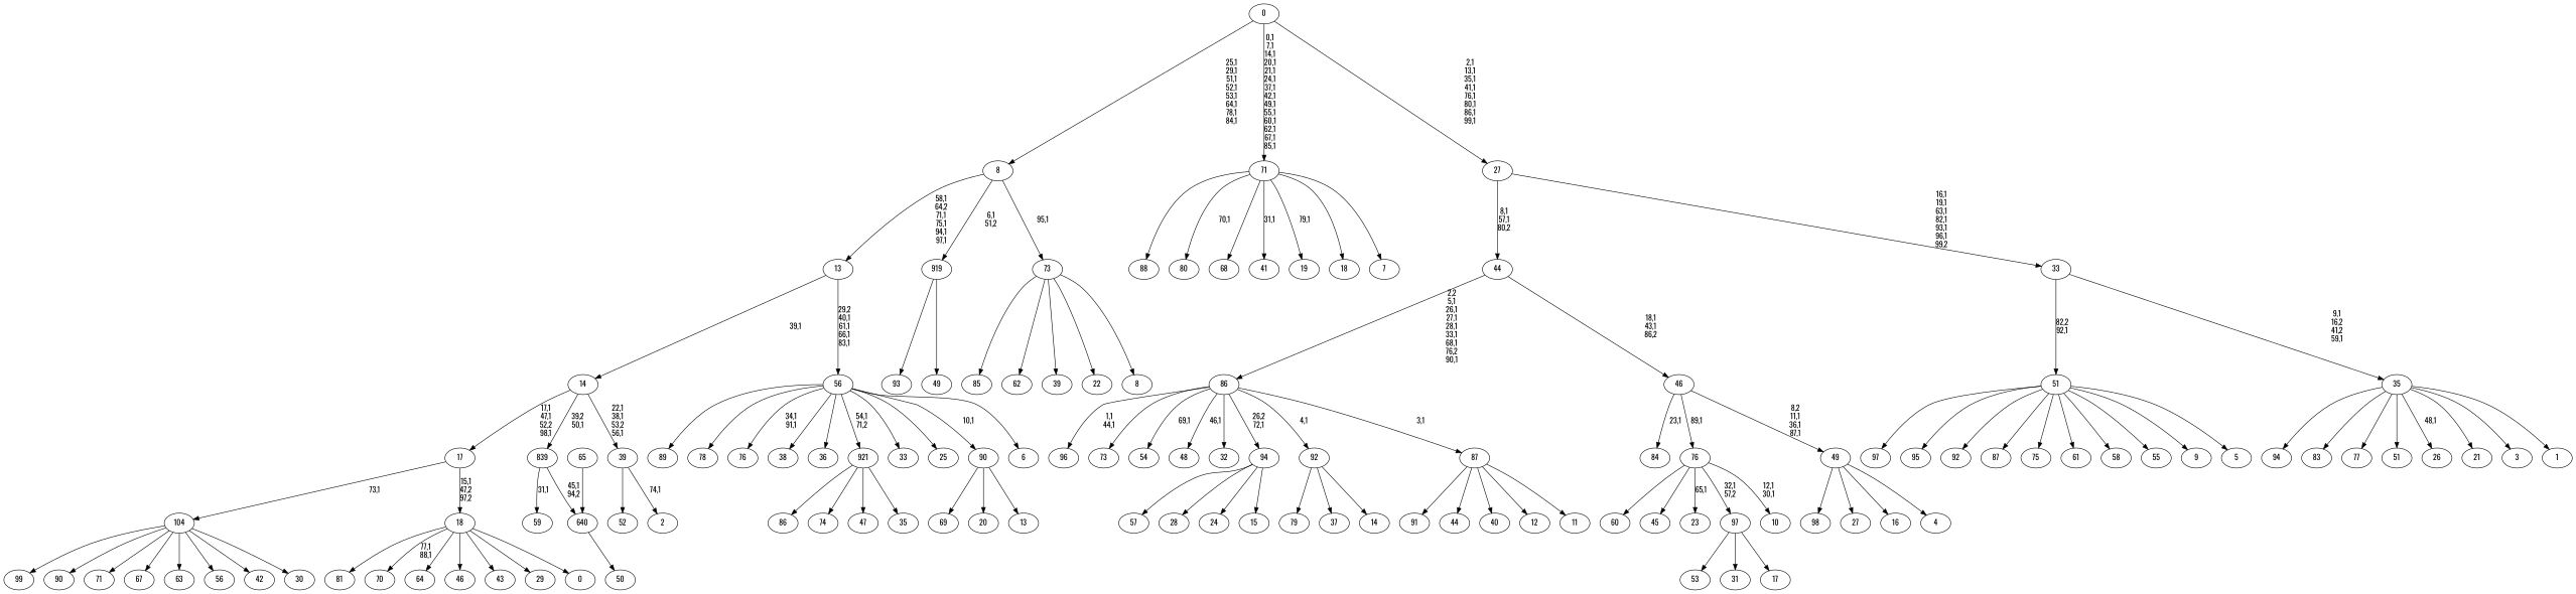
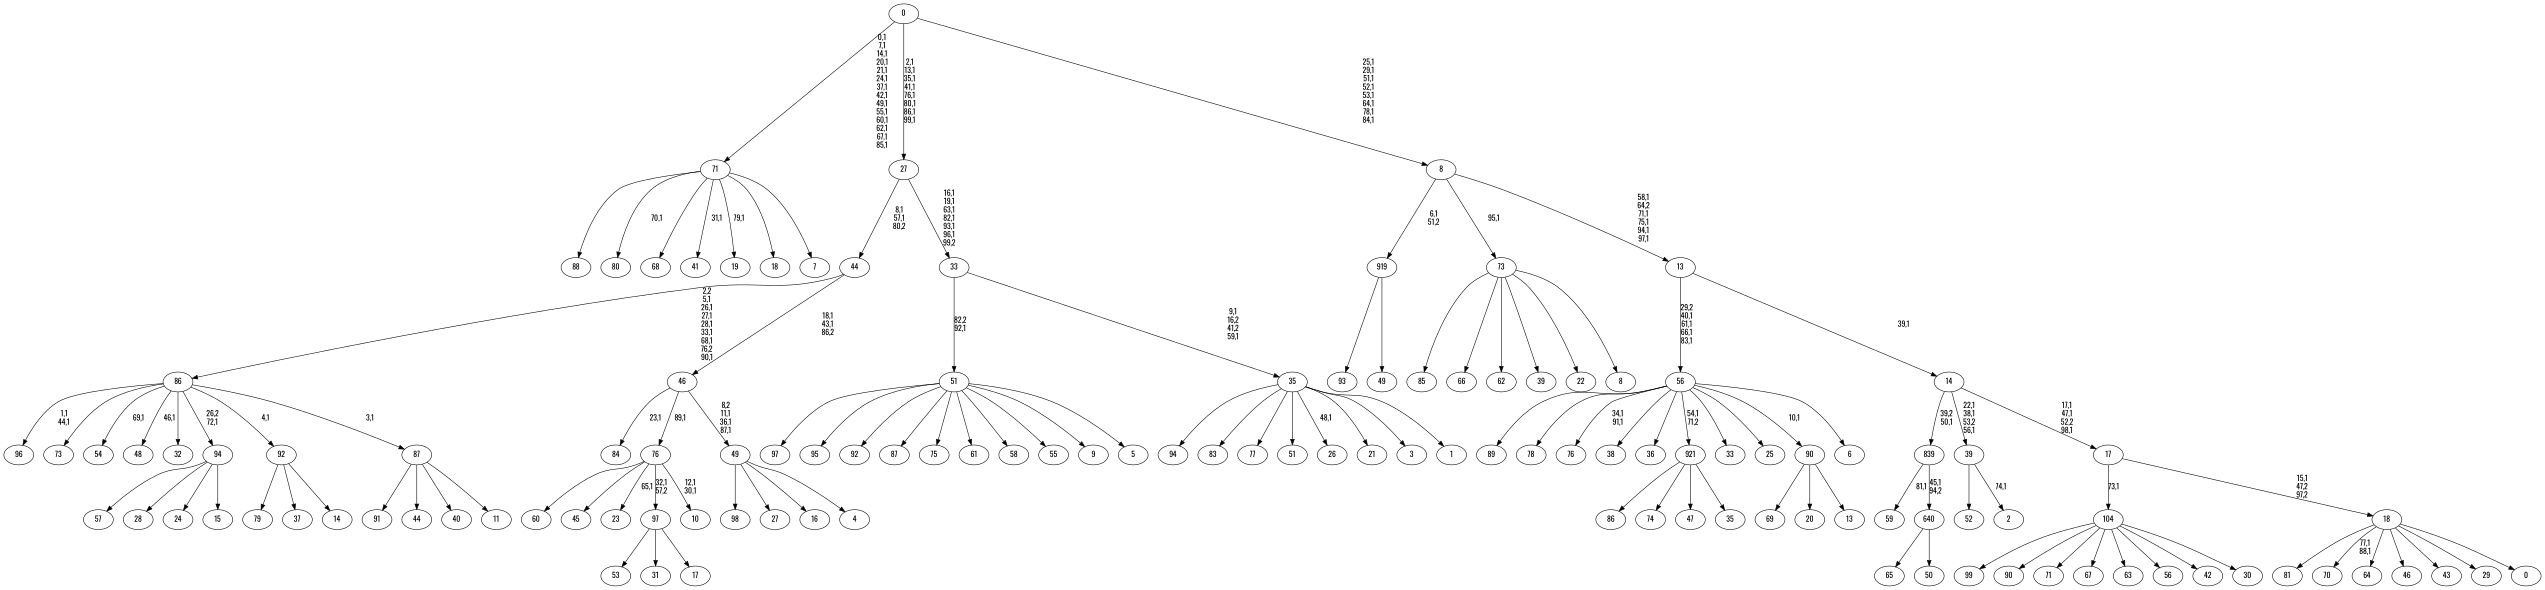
  digraph {
    fontname=Oswald
    node [fontname=Oswald]
    edge [fontname=Oswald]
    n1 [label=99]
    n2 [label=98]
    n3 [label=97]
    n4 [label=96]
    n5 [label=95]
    n6 [label=94]
    n7 [label=93]
    n8 [label=92]
    n9 [label=91]
    n10 [label=90]
    n11 [label=89]
    n12 [label=88]
    n13 [label=87]
    n14 [label=86]
    n15 [label=85]
    n16 [label=84]
    n17 [label=83]
    n18 [label=81]
    n19 [label=80]
    n20 [label=79]
    n21 [label=78]
    n22 [label=77]
    n23 [label=76]
    n24 [label=75]
    n25 [label=74]
    n26 [label=73]
    n27 [label=71]
    n28 [label=70]
    n29 [label=69]
    n30 [label=68]
    n31 [label=67]
+   n32 [label=66]
    n33 [label=65]
    n34 [label=64]
    n35 [label=63]
    n36 [label=62]
    n37 [label=61]
    n38 [label=60]
    n39 [label=59]
    n40 [label=58]
    n41 [label=57]
    n42 [label=56]
    n43 [label=55]
    n44 [label=54]
    n45 [label=53]
    n46 [label=52]
    n47 [label=51]
    n48 [label=50]
    n49 [label=640]
    n50 [label=839]
    n51 [label=49]
    n52 [label=48]
    n53 [label=47]
    n54 [label=46]
    n55 [label=45]
    n56 [label=44]
    n57 [label=43]
    n58 [label=42]
    n59 [label=41]
    n60 [label=40]
    n61 [label=39]
    n62 [label=38]
    n63 [label=37]
    n64 [label=36]
    n65 [label=35]
    n66 [label=921]
    n67 [label=919]
    n68 [label=33]
    n69 [label=32]
    n70 [label=31]
    n71 [label=30]
    n72 [label=104]
    n73 [label=29]
    n74 [label=28]
    n75 [label=27]
    n76 [label=26]
    n77 [label=25]
    n78 [label=24]
    n79 [label=23]
    n80 [label=22]
    n81 [label=21]
    n82 [label=20]
    n83 [label=19]
    n84 [label=18]
    n85 [label=17]
    97
    n87 [label=16]
    n88 [label=15]
    94
    n90 [label=14]
    92
    n92 [label=13]
    90
-   n94 [label=12]
    n95 [label=11]
    87
    86
    n98 [label=10]
    76
    n100 [label=9]
    n101 [label=8]
    73
    n103 [label=7]
    71
    n105 [label=6]
    56
    n107 [label=5]
    51
    n109 [label=4]
    49
    46
    44
    n113 [label=3]
    n114 [label=2]
    39
    n116 [label=1]
    35
    33
    27
    n120 [label=0]
    18
    17
    14
    13
    8
    0
-   n33 -> n49
+   n49 -> n33
    n49 -> n48
-   n50 -> n39 [label="31,1"]
+   n50 -> n39 [label="81,1"]
    n50 -> n49 [label="45,1\n94,2"]
    n66 -> n14
    n66 -> n25
    n66 -> n53
    n66 -> n65
    n67 -> n7
    n67 -> n51
    n72 -> n1
    n72 -> n10
    n72 -> n27
    n72 -> n31
    n72 -> n35
    n72 -> n42
    n72 -> n58
    n72 -> n71
    97 -> n45
    97 -> n70
    97 -> n85
    94 -> n41
    94 -> n74
    94 -> n78
    94 -> n88
    92 -> n20
    92 -> n63
    92 -> n90
    90 -> n29
    90 -> n82
    90 -> n92
    87 -> n9
    87 -> n56
    87 -> n60
-   87 -> n94
    87 -> n95
    86 -> n4 [label="1,1\n44,1"]
    86 -> n26
    86 -> n44 [label="69,1"]
    86 -> n52 [label="46,1"]
    86 -> n69
    86 -> 94 [label="26,2\n72,1"]
    86 -> 92 [label="4,1"]
    86 -> 87 [label="3,1"]
    76 -> n38
    76 -> n55
    76 -> n79 [label="65,1"]
    76 -> 97 [label="32,1\n57,2"]
    76 -> n98 [label="12,1\n30,1"]
    73 -> n15
+   73 -> n32
    73 -> n36
    73 -> n61
    73 -> n80
    73 -> n101
    71 -> n12
    71 -> n19 [label="70,1"]
    71 -> n30
    71 -> n59 [label="31,1"]
    71 -> n83 [label="79,1"]
    71 -> n84
    71 -> n103
    56 -> n11
    56 -> n21
    56 -> n23 [label="34,1\n91,1"]
    56 -> n62
    56 -> n64
    56 -> n66 [label="54,1\n71,2"]
    56 -> n68
    56 -> n77
    56 -> 90 [label="10,1"]
    56 -> n105
    51 -> n3
    51 -> n5
    51 -> n8
    51 -> n13
    51 -> n24
    51 -> n37
    51 -> n40
    51 -> n43
    51 -> n100
    51 -> n107
    49 -> n2
    49 -> n75
    49 -> n87
    49 -> n109
    46 -> n16 [label="23,1"]
    46 -> 76 [label="89,1"]
    46 -> 49 [label="8,2\n11,1\n36,1\n87,1"]
    44 -> 86 [label="2,2\n5,1\n26,1\n27,1\n28,1\n33,1\n68,1\n76,2\n90,1"]
    44 -> 46 [label="18,1\n43,1\n86,2"]
    39 -> n46
    39 -> n114 [label="74,1"]
    35 -> n6
    35 -> n17
    35 -> n22
    35 -> n47
    35 -> n76 [label="48,1"]
    35 -> n81
    35 -> n113
    35 -> n116
    33 -> 51 [label="82,2\n92,1"]
    33 -> 35 [label="9,1\n16,2\n41,2\n59,1"]
    27 -> 44 [label="8,1\n57,1\n80,2"]
    27 -> 33 [label="16,1\n19,1\n63,1\n82,1\n93,1\n96,1\n99,2"]
    18 -> n18
    18 -> n28 [label="77,1\n88,1"]
    18 -> n34
    18 -> n54
    18 -> n57
    18 -> n73
    18 -> n120
    17 -> n72 [label="73,1"]
    17 -> 18 [label="15,1\n47,2\n97,2"]
    14 -> n50 [label="39,2\n50,1"]
    14 -> 39 [label="22,1\n38,1\n53,2\n56,1"]
    14 -> 17 [label="17,1\n47,1\n52,2\n98,1"]
    13 -> 56 [label="29,2\n40,1\n61,1\n66,1\n83,1"]
    13 -> 14 [label="39,1"]
    8 -> n67 [label="6,1\n51,2"]
    8 -> 73 [label="95,1"]
    8 -> 13 [label="58,1\n64,2\n71,1\n75,1\n94,1\n97,1"]
    0 -> 71 [label="0,1\n7,1\n14,1\n20,1\n21,1\n24,1\n37,1\n42,1\n49,1\n55,1\n60,1\n62,1\n67,1\n85,1"]
    0 -> 27 [label="2,1\n13,1\n35,1\n41,1\n76,1\n80,1\n86,1\n99,1"]
    0 -> 8 [label="25,1\n29,1\n51,1\n52,1\n53,1\n64,1\n78,1\n84,1"]
  }
